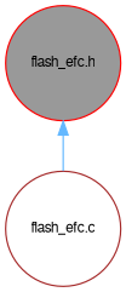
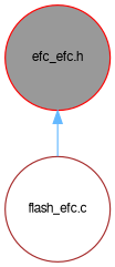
  digraph {
    node [fontname=FreeSans fontsize=10 shape=circle style=filled]
-   n1 [color=red fillcolor=grey60 fontcolor=black height=0.2 label="flash_efc.h" width=0.4]
+   n1 [color=red fillcolor=grey60 fontcolor=black height=0.2 label="efc_efc.h" width=0.4]
    n2 [color=brown fillcolor=white height=0.2 label="flash_efc.c" width=0.4]
    n1 -> n2 [color=steelblue1 dir=back fontname=FreeSans fontsize=10 labelfontname=FreeSans labelfontsize=10 style=solid]
  }
